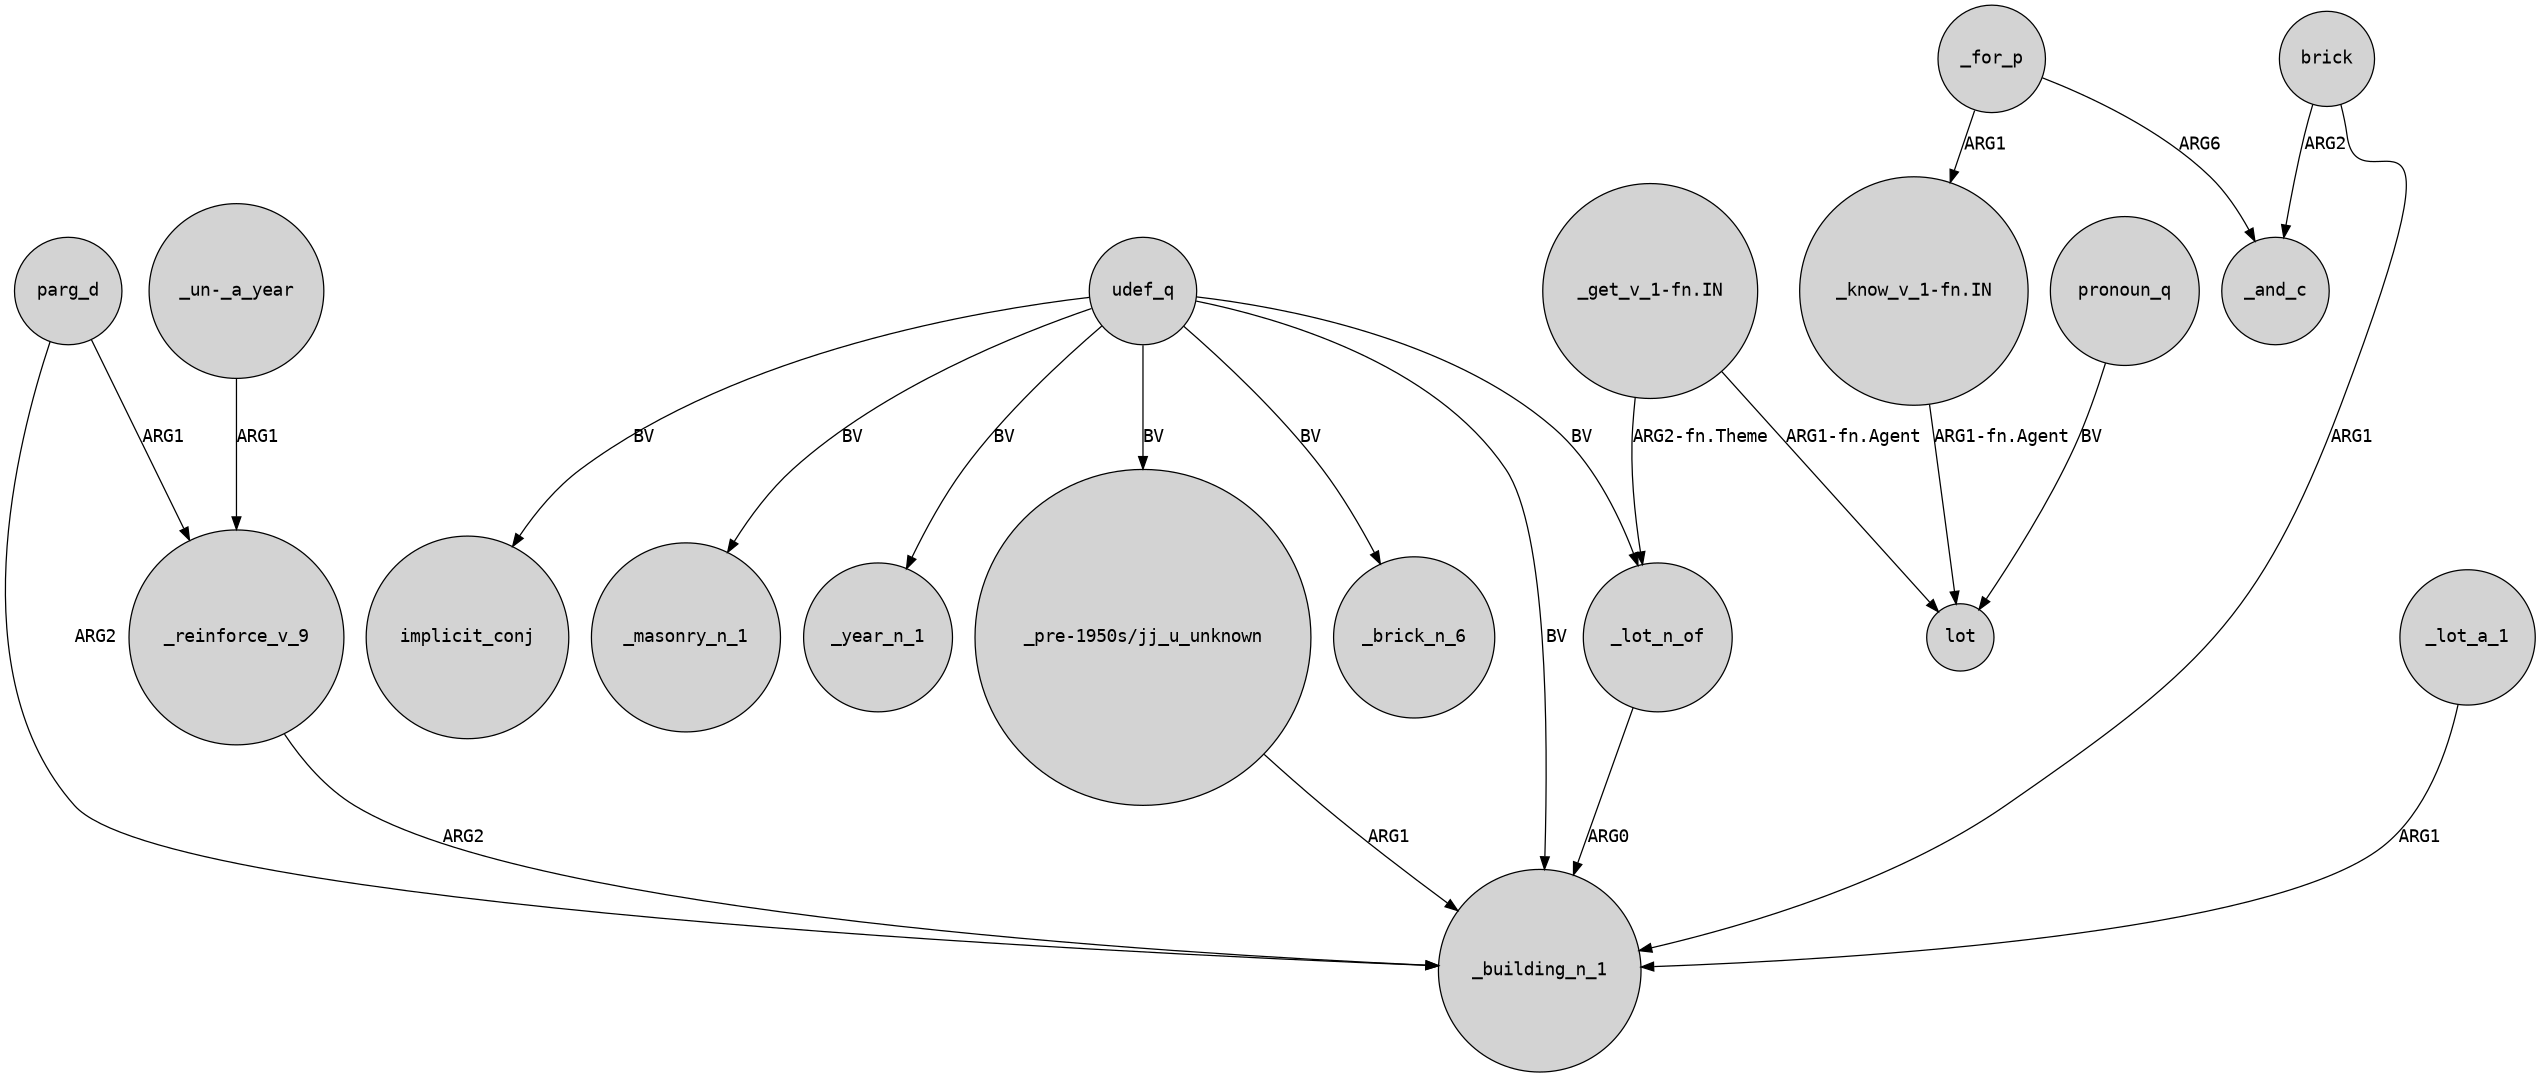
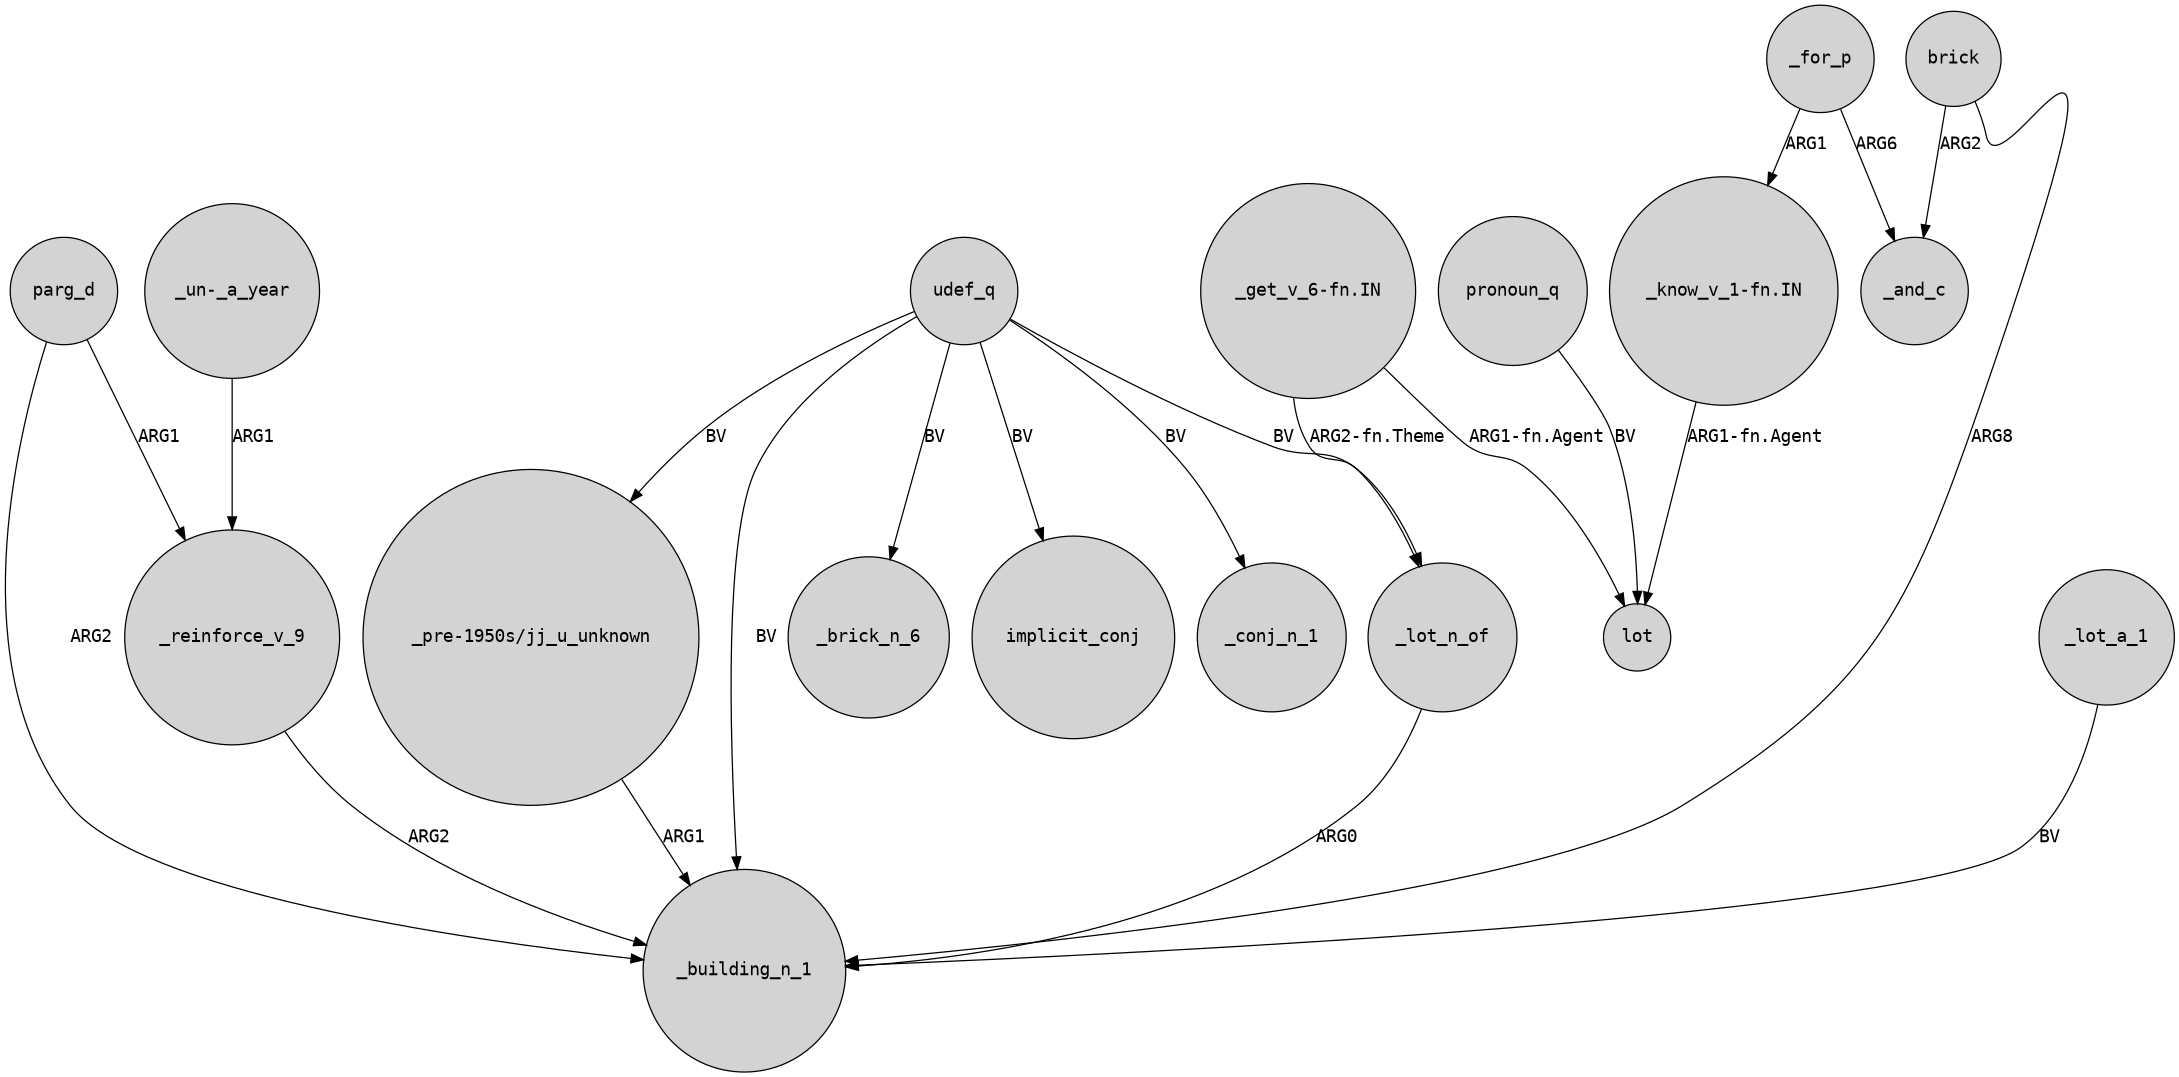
  digraph {
    fontname="DejaVu Sans Mono"
    node [fontname="DejaVu Sans Mono" shape=circle style=filled]
    edge [fontname="DejaVu Sans Mono"]
    n1 [label=_reinforce_v_9]
    parg_d
    _building_n_1
    udef_q
    n5 [label=_brick_n_6]
    _lot_n_of
    implicit_conj
-   _masonry_n_1
-   _year_n_1
+   _masonry_n_1 [label=_conj_n_1]
    "_pre-1950s/jj_u_unknown"
    n11 [label=_lot_a_1]
    _for_p
    _and_c
    "_know_v_1-fn.IN"
    n15 [label=lot]
-   "_get_v_1-fn.IN"
+   "_get_v_1-fn.IN" [label="_get_v_6-fn.IN"]
    n17 [label=brick]
    pronoun_q
    n19 [label="_un-_a_year"]
    n1 -> _building_n_1 [label=ARG2]
    parg_d -> n1 [label=ARG1]
    parg_d -> _building_n_1 [label=ARG2]
    udef_q -> _building_n_1 [label=BV]
    udef_q -> n5 [label=BV]
    udef_q -> _lot_n_of [label=BV]
    udef_q -> implicit_conj [label=BV]
    udef_q -> _masonry_n_1 [label=BV]
-   udef_q -> _year_n_1 [label=BV]
    udef_q -> "_pre-1950s/jj_u_unknown" [label=BV]
    _lot_n_of -> _building_n_1 [label=ARG0]
    "_pre-1950s/jj_u_unknown" -> _building_n_1 [label=ARG1]
-   n11 -> _building_n_1 [label=ARG1]
+   n11 -> _building_n_1 [label=BV]
    _for_p -> _and_c [label=ARG6]
    _for_p -> "_know_v_1-fn.IN" [label=ARG1]
    "_know_v_1-fn.IN" -> n15 [label="ARG1-fn.Agent"]
    "_get_v_1-fn.IN" -> _lot_n_of [label="ARG2-fn.Theme"]
    "_get_v_1-fn.IN" -> n15 [label="ARG1-fn.Agent"]
-   n17 -> _building_n_1 [label=ARG1]
+   n17 -> _building_n_1 [label=ARG8]
    n17 -> _and_c [label=ARG2]
    pronoun_q -> n15 [label=BV]
    n19 -> n1 [label=ARG1]
  }
